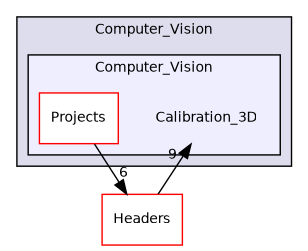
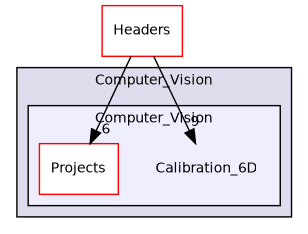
  digraph {
    compound=true
    node [fontname=Helvetica fontsize=10 shape=box color=red fillcolor=white style=filled]
    edge [labeldistance=1.5 labelfontname=Helvetica labelfontsize=10]
-   n1 [label=Calibration_3D shape=plaintext color="" fillcolor="" style=""]
+   n1 [label=Calibration_6D shape=plaintext color="" fillcolor="" style=""]
    n2 [label=Projects]
    n3 [label=Headers]
    subgraph cluster_1 {
      bgcolor="#ddddee"
      fontname=Helvetica
      fontsize=10
      label=Computer_Vision
      pencolor=black
      subgraph cluster_2 {
        bgcolor="#eeeeff"
        fontname=Helvetica
        fontsize=10
        label=Computer_Vision
        pencolor=black
        n1
        n2
      }
    }
-   n2 -> n3 [headlabel=6]
+   n3 -> n2 [headlabel=6]
    n3 -> n1 [headlabel=9]
  }
